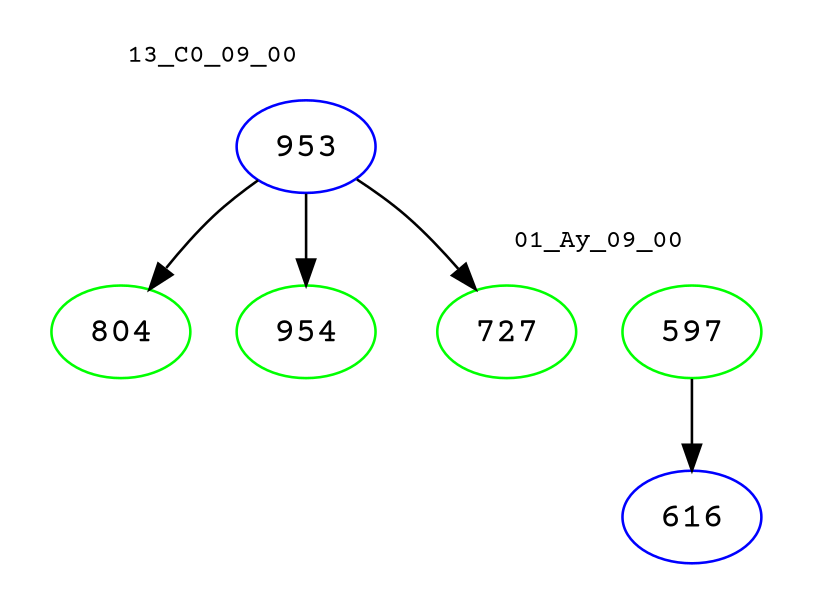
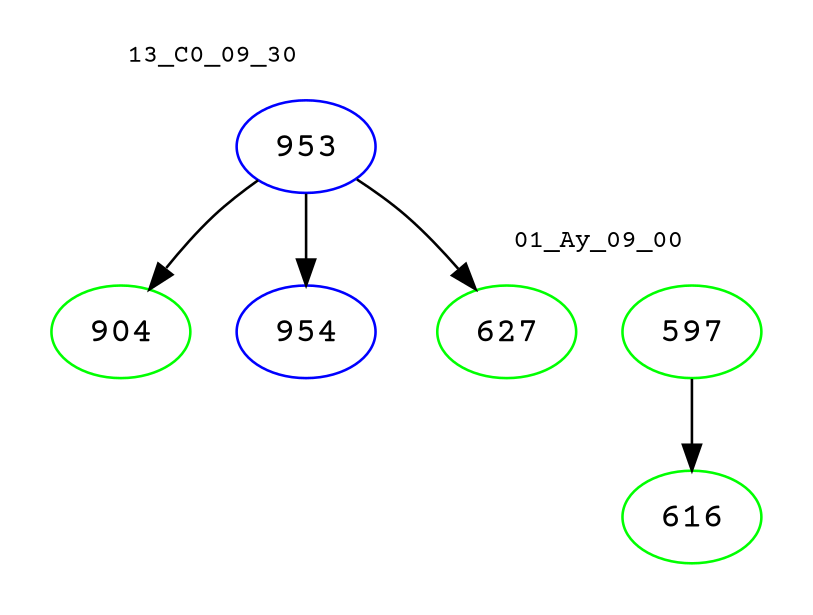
  digraph {
    fontname="Courier Prime"
    node [color=green fontname="Courier Prime"]
    edge [color=black fontname="Courier Prime"]
    n1 [label=597]
-   n2 [color=blue label=616]
-   n3 [label=727]
+   n2 [label=616]
+   n3 [label=627]
    n4 [color=blue label=953]
-   n5 [label=804]
-   n6 [label=954]
+   n5 [label=904]
+   n6 [color=blue label=954]
    subgraph cluster_1 {
      color=white
      fontsize=10
      label="01_Ay_09_00"
      n1
      n2
      n3
    }
    subgraph cluster_2 {
      color=white
      fontsize=10
-     label="13_C0_09_00"
+     label="13_C0_09_30"
      n4
      n5
      n6
    }
    n1 -> n2
    n4 -> n3
    n4 -> n5
    n4 -> n6
  }
